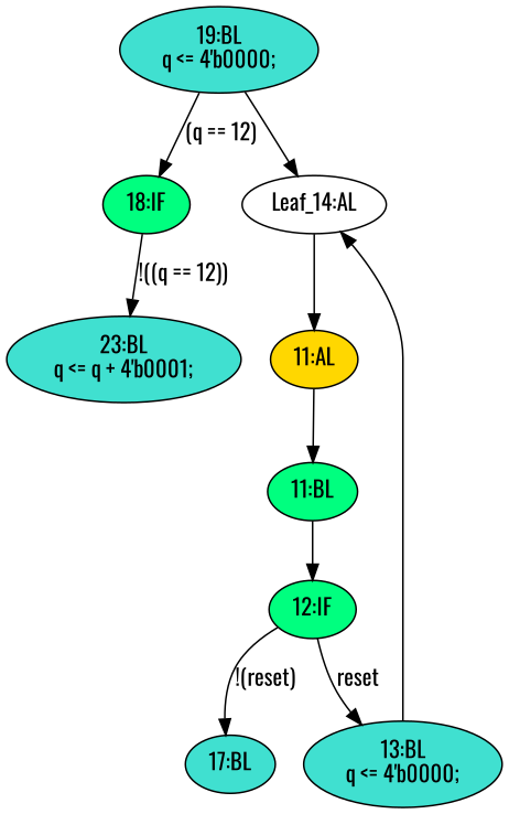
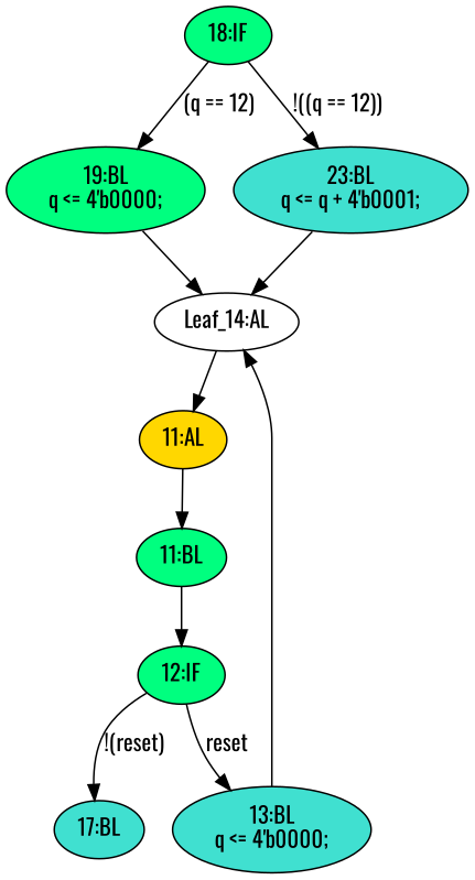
  strict digraph {
    fontname=Oswald
    node [fillcolor=turquoise fontname=Oswald statements="[]" style=filled typ=Block]
    edge [cond="[]" fontname=Oswald lineno=None]
    n1 [ast="<pyverilog.vparser.ast.IfStatement object at 0x7ff491ece290>" fillcolor=springgreen label="18:IF" typ=IfStatement]
-   n2 [ast="<pyverilog.vparser.ast.Block object at 0x7ff491f243d0>" label="19:BL\nq <= 4'b0000;" statements="[<pyverilog.vparser.ast.NonblockingSubstitution object at 0x7ff491f24ed0>]"]
+   n2 [ast="<pyverilog.vparser.ast.Block object at 0x7ff491f243d0>" fillcolor=springgreen label="19:BL\nq <= 4'b0000;" statements="[<pyverilog.vparser.ast.NonblockingSubstitution object at 0x7ff491f24ed0>]"]
    n3 [ast="<pyverilog.vparser.ast.Block object at 0x7ff491f24890>" label="23:BL\nq <= q + 4'b0001;" statements="[<pyverilog.vparser.ast.NonblockingSubstitution object at 0x7ff491f32450>]"]
    n4 [def_var="['q']" label="Leaf_14:AL" fillcolor="" statements="" style="" typ=""]
    n5 [ast="<pyverilog.vparser.ast.Always object at 0x7ff491f2b150>" clk_sens=True fillcolor=gold label="11:AL" sens="['clk']" typ=Always use_var="['reset', 'q']"]
    n6 [ast="<pyverilog.vparser.ast.IfStatement object at 0x7ff491ed6810>" fillcolor=springgreen label="12:IF" typ=IfStatement]
    n7 [ast="<pyverilog.vparser.ast.Block object at 0x7ff491ed6750>" label="17:BL"]
    n8 [ast="<pyverilog.vparser.ast.Block object at 0x7ff491fb5e10>" label="13:BL\nq <= 4'b0000;" statements="[<pyverilog.vparser.ast.NonblockingSubstitution object at 0x7ff491f37390>]"]
    n9 [ast="<pyverilog.vparser.ast.Block object at 0x7ff491fb5410>" fillcolor=springgreen label="11:BL"]
-   n2 -> n1 [cond="['q']" label="(q == 12)" lineno=18]
+   n1 -> n2 [cond="['q']" label="(q == 12)" lineno=18]
    n1 -> n3 [cond="['q']" label="!((q == 12))" lineno=18]
    n2 -> n4
+   n3 -> n4
    n4 -> n5 [cond="" lineno=""]
    n5 -> n9
    n6 -> n7 [cond="['reset']" label="!(reset)" lineno=12]
    n6 -> n8 [cond="['reset']" label=reset lineno=12]
    n8 -> n4
    n9 -> n6
  }
